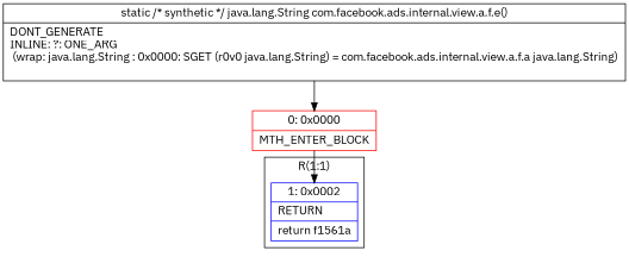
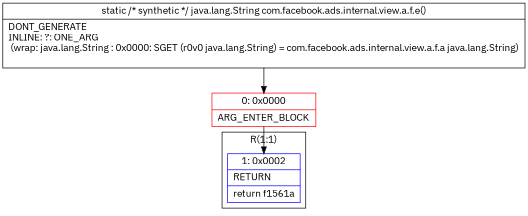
  digraph {
    fontname="IBM Plex Sans"
    node [shape=record fontname="IBM Plex Sans"]
    edge [fontname="IBM Plex Sans"]
    n1 [color=blue label="{1\:\ 0x0002|RETURN\l|return f1561a\l}"]
-   n2 [color=red label="{0\:\ 0x0000|MTH_ENTER_BLOCK\l}"]
+   n2 [color=red label="{0\:\ 0x0000|ARG_ENTER_BLOCK\l}"]
    n3 [label="{static \/* synthetic *\/ java.lang.String com.facebook.ads.internal.view.a.f.e()  | DONT_GENERATE\lINLINE: ?: ONE_ARG  \l  (wrap: java.lang.String : 0x0000: SGET  (r0v0 java.lang.String) =  com.facebook.ads.internal.view.a.f.a java.lang.String)\l\l}"]
    subgraph cluster_1 {
      label="R(1:1)"
      n1
    }
    n2 -> n1
    n3 -> n2
  }
